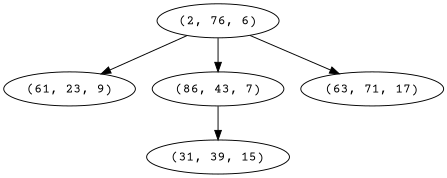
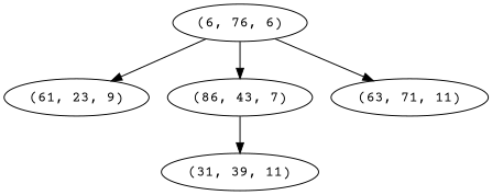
  digraph {
    fontname="Courier Prime"
    node [fontname="Courier Prime"]
    edge [fontname="Courier Prime"]
    n1 [label="(61, 23, 9)"]
-   "(6, 76, 6)" [label="(2, 76, 6)"]
+   "(6, 76, 6)"
    n3 [label="(86, 43, 7)"]
-   "(63, 71, 11)" [label="(63, 71, 17)"]
-   "(31, 39, 11)" [label="(31, 39, 15)"]
+   "(63, 71, 11)"
+   "(31, 39, 11)"
    "(6, 76, 6)" -> n1
    "(6, 76, 6)" -> n3
    "(6, 76, 6)" -> "(63, 71, 11)"
    n3 -> "(31, 39, 11)"
  }
